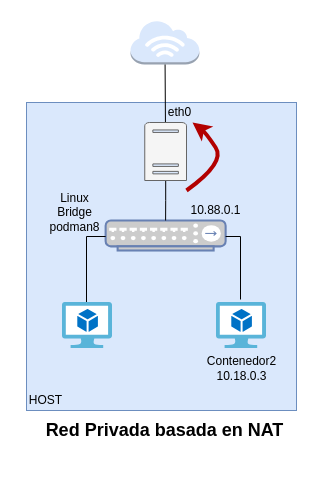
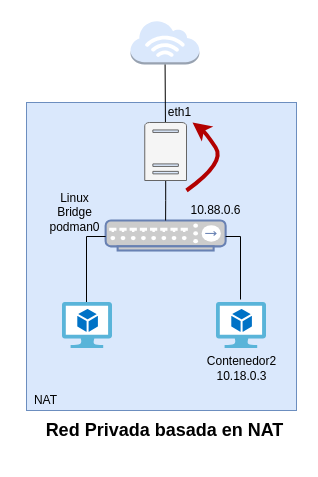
  <mxCell id="0" />
  <mxCell id="1" parent="0" />
  <mxCell id="2" value="" style="rounded=0;whiteSpace=wrap;html=1;fontSize=18;fillColor=#dae8fc;strokeColor=#6c8ebf;" parent="1" vertex="1"><mxGeometry x="26" y="102" width="270" height="308" as="geometry" /></mxCell>
  <mxCell id="3" value="" style="outlineConnect=0;dashed=0;verticalLabelPosition=bottom;verticalAlign=top;align=center;html=1;shape=mxgraph.aws3.internet_3;fillColor=#dae8fc;strokeColor=#6c8ebf;" parent="1" vertex="1"><mxGeometry x="130" y="20" width="68.88" height="44" as="geometry" /></mxCell>
  <mxCell id="4" value="" style="fontColor=#0066CC;verticalAlign=top;verticalLabelPosition=bottom;labelPosition=center;align=center;html=1;outlineConnect=0;fillColor=#CCCCCC;strokeColor=#6881B3;gradientColor=none;gradientDirection=north;strokeWidth=2;shape=mxgraph.networks.hub;" parent="1" vertex="1"><mxGeometry x="105.13" y="220" width="120" height="30" as="geometry" /></mxCell>
  <mxCell id="5" value="" style="edgeStyle=none;rounded=0;orthogonalLoop=1;jettySize=auto;html=1;endArrow=none;endFill=0;startArrow=none;" parent="1" source="3" target="14" edge="1"><mxGeometry relative="1" as="geometry"><mxPoint x="166" y="10" as="sourcePoint" /><mxPoint x="166" y="110" as="targetPoint" /></mxGeometry></mxCell>
- <mxCell id="6" value="HOST" style="text;html=1;resizable=0;autosize=1;align=center;verticalAlign=middle;points=[];fillColor=none;strokeColor=none;rounded=0;" parent="1" vertex="1"><mxGeometry x="20" y="390" width="50" height="20" as="geometry" /></mxCell>
+ <mxCell id="6" value="NAT" style="text;html=1;resizable=0;autosize=1;align=center;verticalAlign=middle;points=[];fillColor=none;strokeColor=none;rounded=0;" parent="1" vertex="1"><mxGeometry x="20" y="390" width="50" height="20" as="geometry" /></mxCell>
  <mxCell id="7" value="" style="edgeStyle=orthogonalEdgeStyle;rounded=0;orthogonalLoop=1;jettySize=auto;html=1;endArrow=none;endFill=0;" parent="1" source="8" target="4" edge="1"><mxGeometry relative="1" as="geometry"><mxPoint x="130" y="229" as="targetPoint" /><Array as="points"><mxPoint x="86" y="236" /></Array></mxGeometry></mxCell>
  <mxCell id="8" value="" style="sketch=0;aspect=fixed;html=1;points=[];align=center;image;fontSize=12;image=img/lib/mscae/Virtual_Machine_2.svg;" parent="1" vertex="1"><mxGeometry x="62" y="302" width="50" height="46" as="geometry" /></mxCell>
  <mxCell id="9" value="" style="edgeStyle=orthogonalEdgeStyle;rounded=0;orthogonalLoop=1;jettySize=auto;html=1;endArrow=none;endFill=0;exitX=0.48;exitY=-0.065;exitDx=0;exitDy=0;exitPerimeter=0;" parent="1" source="10" target="4" edge="1"><mxGeometry relative="1" as="geometry"><mxPoint x="201" y="229" as="targetPoint" /><Array as="points"><mxPoint x="240" y="236" /><mxPoint x="176" y="236" /></Array></mxGeometry></mxCell>
  <mxCell id="10" value="" style="sketch=0;aspect=fixed;html=1;points=[];align=center;image;fontSize=12;image=img/lib/mscae/Virtual_Machine_2.svg;" parent="1" vertex="1"><mxGeometry x="216" y="302" width="50" height="46" as="geometry" /></mxCell>
- <mxCell id="11" value="&lt;div&gt;Linux&lt;/div&gt;&lt;div&gt;Bridge&lt;br&gt;&lt;/div&gt;&lt;div&gt;podman8&lt;/div&gt;" style="text;html=1;resizable=0;autosize=1;align=center;verticalAlign=middle;points=[];fillColor=none;strokeColor=none;rounded=0;" parent="1" vertex="1"><mxGeometry x="39.25" y="182" width="70" height="60" as="geometry" /></mxCell>
- <mxCell id="12" value="10.88.0.1" style="text;html=1;resizable=0;autosize=1;align=center;verticalAlign=middle;points=[];fillColor=none;strokeColor=none;rounded=0;" parent="1" vertex="1"><mxGeometry x="180" y="195" width="70" height="30" as="geometry" /></mxCell>
+ <mxCell id="11" value="&lt;div&gt;Linux&lt;/div&gt;&lt;div&gt;Bridge&lt;br&gt;&lt;/div&gt;&lt;div&gt;podman0&lt;/div&gt;" style="text;html=1;resizable=0;autosize=1;align=center;verticalAlign=middle;points=[];fillColor=none;strokeColor=none;rounded=0;" parent="1" vertex="1"><mxGeometry x="39.25" y="182" width="70" height="60" as="geometry" /></mxCell>
+ <mxCell id="12" value="10.88.0.6" style="text;html=1;resizable=0;autosize=1;align=center;verticalAlign=middle;points=[];fillColor=none;strokeColor=none;rounded=0;" parent="1" vertex="1"><mxGeometry x="180" y="195" width="70" height="30" as="geometry" /></mxCell>
  <mxCell id="13" value="" style="edgeStyle=orthogonalEdgeStyle;rounded=0;orthogonalLoop=1;jettySize=auto;html=1;endArrow=none;endFill=0;" parent="1" source="14" target="4" edge="1"><mxGeometry relative="1" as="geometry" /></mxCell>
  <mxCell id="14" value="" style="sketch=0;pointerEvents=1;shadow=0;dashed=0;html=1;strokeColor=#666666;labelPosition=center;verticalLabelPosition=bottom;verticalAlign=top;outlineConnect=0;align=center;shape=mxgraph.office.servers.physical_host;fillColor=#f5f5f5;fontColor=#333333;" parent="1" vertex="1"><mxGeometry x="144.25" y="122" width="41.75" height="58" as="geometry" /></mxCell>
  <mxCell id="15" value="&lt;h2&gt;&lt;font size=&quot;1&quot;&gt;&lt;b style=&quot;font-size: 18px&quot;&gt;Red Privada basada en NAT&lt;/b&gt;&lt;/font&gt;&lt;/h2&gt;" style="text;html=1;resizable=0;autosize=1;align=center;verticalAlign=middle;points=[];fillColor=none;strokeColor=none;rounded=0;" parent="1" vertex="1"><mxGeometry x="39.25" y="405" width="250" height="50" as="geometry" /></mxCell>
- <mxCell id="16" value="eth0" style="text;html=1;resizable=0;autosize=1;align=center;verticalAlign=middle;points=[];fillColor=none;strokeColor=none;rounded=0;" parent="1" vertex="1"><mxGeometry x="158.88" y="102" width="40" height="20" as="geometry" /></mxCell>
+ <mxCell id="16" value="eth1" style="text;html=1;resizable=0;autosize=1;align=center;verticalAlign=middle;points=[];fillColor=none;strokeColor=none;rounded=0;" parent="1" vertex="1"><mxGeometry x="158.88" y="102" width="40" height="20" as="geometry" /></mxCell>
  <mxCell id="17" value="" style="curved=1;endArrow=classic;html=1;rounded=0;fillColor=#e51400;strokeColor=#B20000;strokeWidth=4;" parent="1" target="16" edge="1"><mxGeometry width="50" height="50" relative="1" as="geometry"><mxPoint x="186" y="190" as="sourcePoint" /><mxPoint x="185.13" y="122" as="targetPoint" /><Array as="points"><mxPoint x="225.13" y="162" /><mxPoint x="205.13" y="132" /></Array></mxGeometry></mxCell>
  <mxCell id="18" value="&lt;div&gt;Contenedor2&lt;/div&gt;&lt;div&gt;10.18.0.3&lt;br&gt;&lt;/div&gt;" style="text;html=1;resizable=0;autosize=1;align=center;verticalAlign=middle;points=[];fillColor=none;strokeColor=none;rounded=0;" parent="1" vertex="1"><mxGeometry x="196" y="348" width="90" height="40" as="geometry" /></mxCell>
